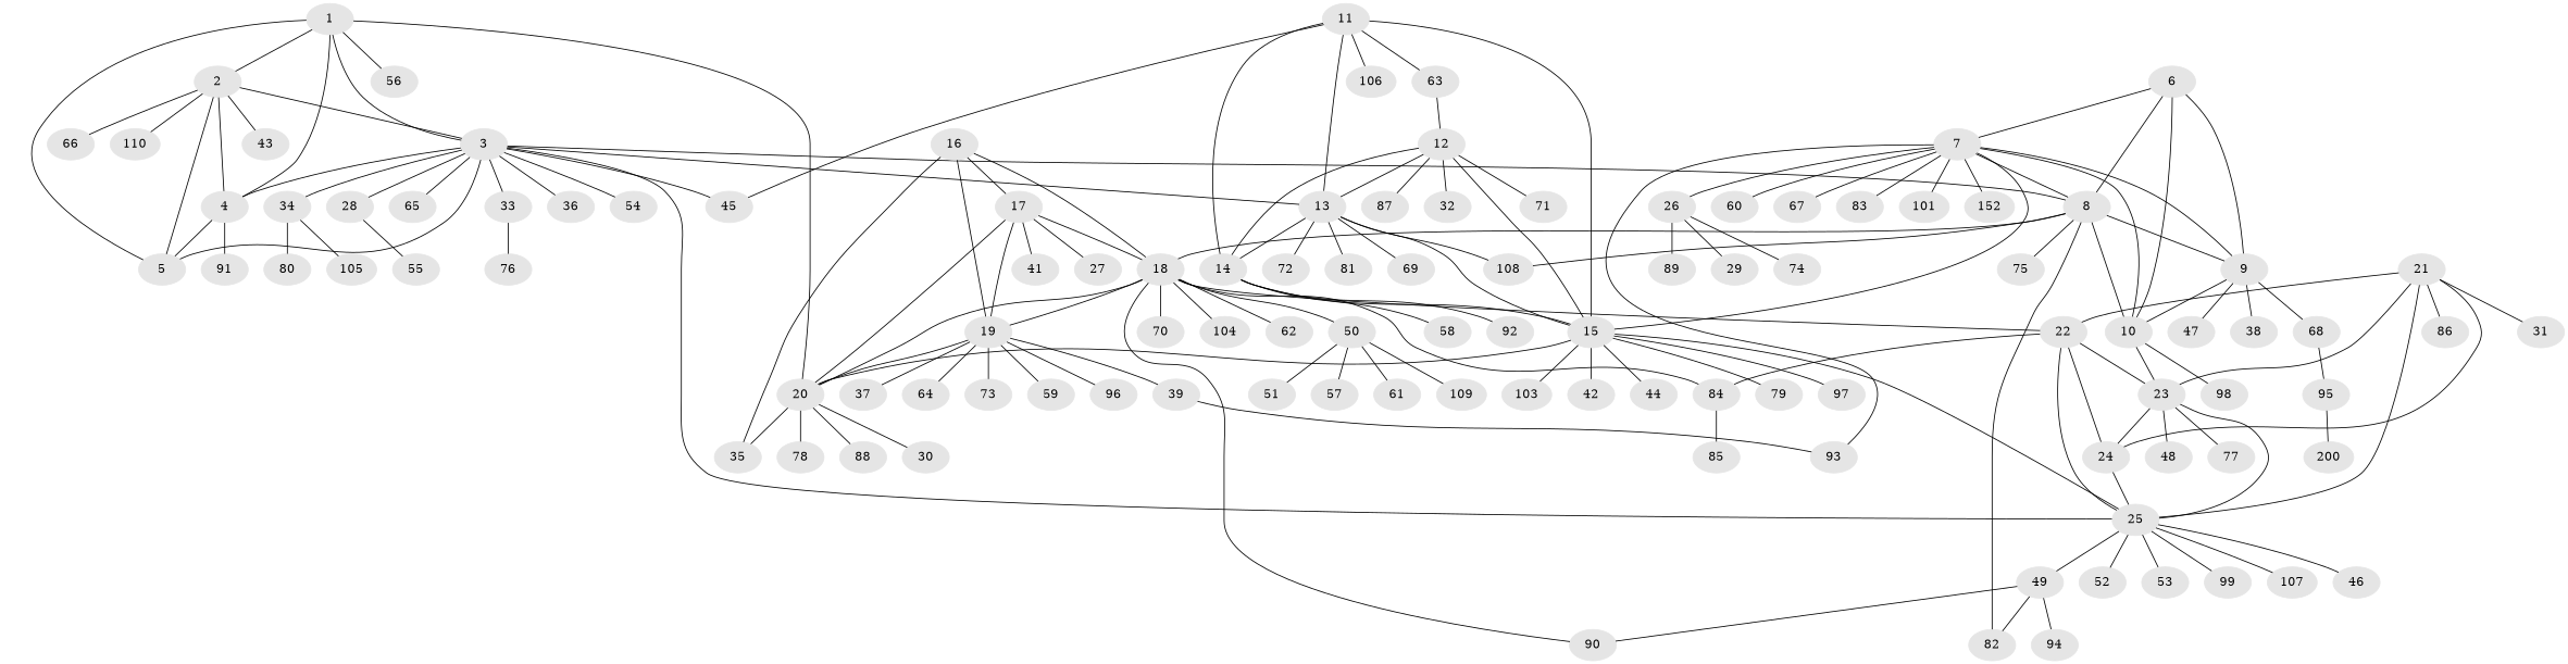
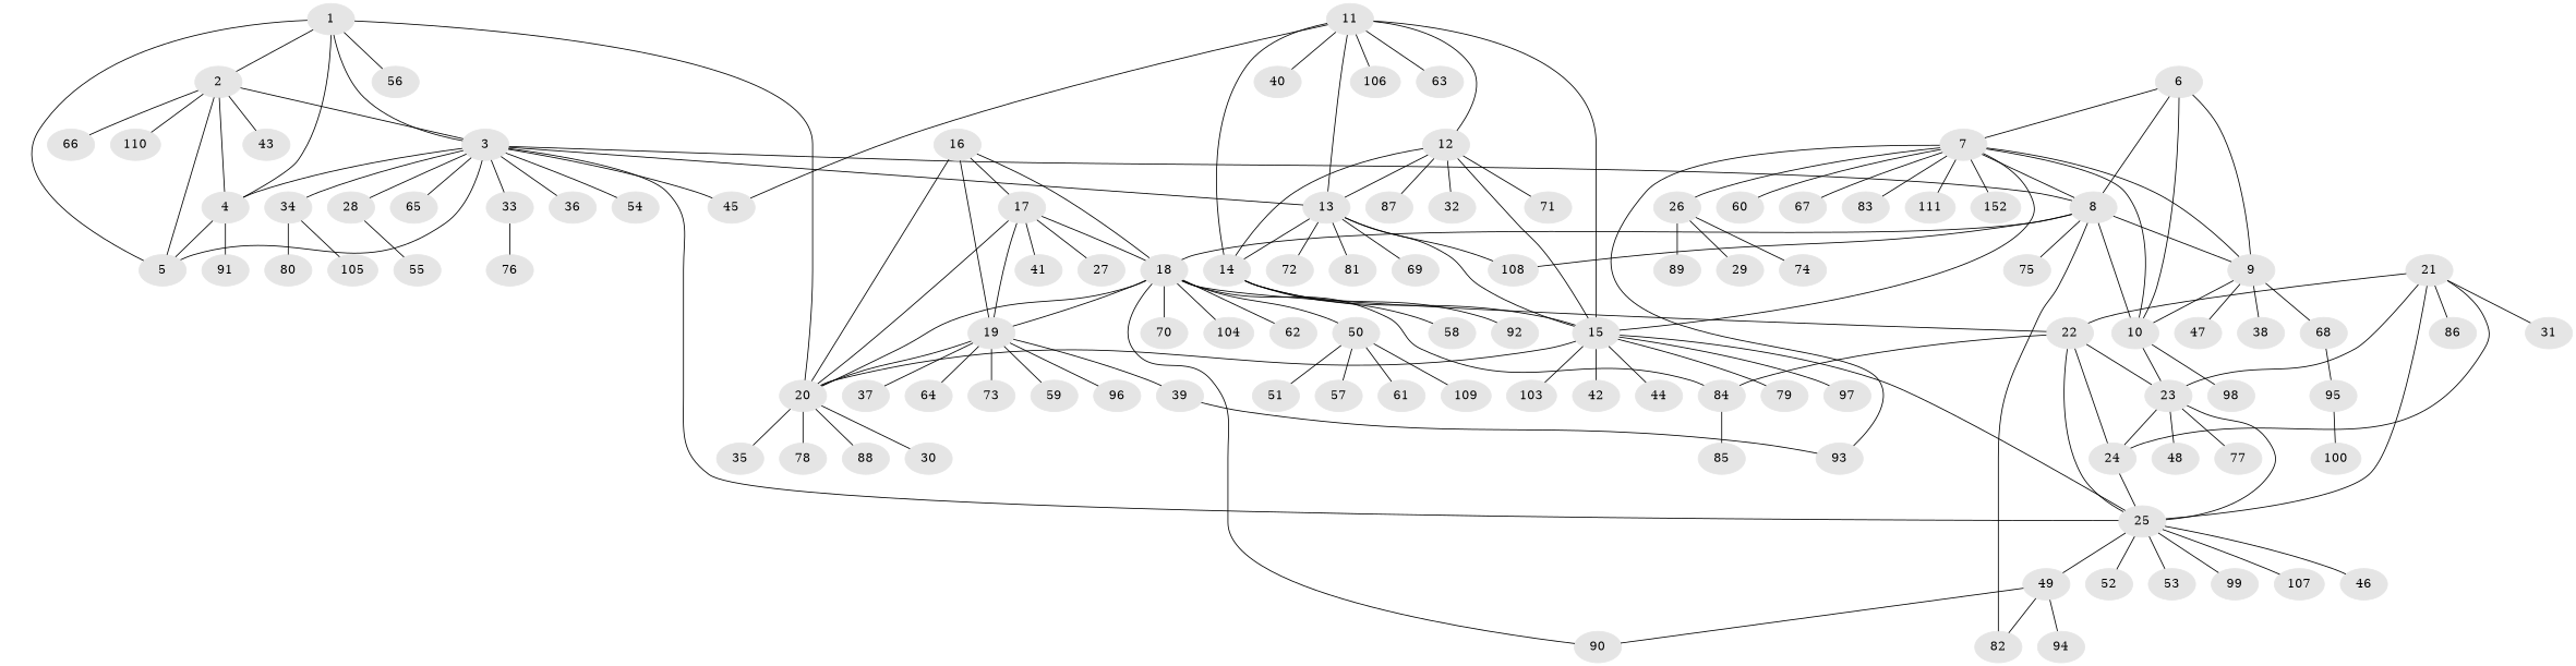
  graph {
    node [color=gray90 style=filled]
    1
    2
    3
    4
    5
    20
    56
    43
    66
    110
    8
    13
    25
    28
    33
    34
    36
    45
    54
    65
    91
    88
    30
    35
    78
    9
    10
    18
    75
    82
    108
    15
    14
    69
    72
    81
    46
    49
    52
    53
    99
    107
    55
    76
    80
    105
    6
    7
    26
    60
    67
    83
    93
-   101
+   101 [label=111]
    n55 [label=152]
    38
    47
    68
    23
    98
    42
    44
    79
    97
    103
    29
    74
    89
    19
    22
    50
    62
    70
    84
    90
    104
    95
    24
    48
    77
    11
    12
+   40
    63
    106
    32
    71
    87
    58
    92
    16
    17
    27
    41
    37
    39
    59
    64
    73
    96
    51
    57
    61
    109
    85
    21
    31
    86
    94
-   100 [label=200]
+   100
    1 -- 2
    1 -- 3
    1 -- 4
    1 -- 5
    1 -- 20
    1 -- 56
    2 -- 3
    2 -- 4
    2 -- 5
    2 -- 43
    2 -- 66
    2 -- 110
    3 -- 4
    3 -- 5
    3 -- 8
    3 -- 13
    3 -- 25
    3 -- 28
    3 -- 33
    3 -- 34
    3 -- 36
    3 -- 45
    3 -- 54
    3 -- 65
    4 -- 5
    4 -- 91
    20 -- 88
    20 -- 30
    20 -- 35
    20 -- 78
    8 -- 9
    8 -- 10
    8 -- 18
    8 -- 75
    8 -- 82
    8 -- 108
    13 -- 108
    13 -- 15
    13 -- 14
    13 -- 69
    13 -- 72
    13 -- 81
    25 -- 46
    25 -- 49
    25 -- 52
    25 -- 53
    25 -- 99
    25 -- 107
    28 -- 55
    33 -- 76
    34 -- 80
    34 -- 105
    9 -- 10
    9 -- 38
    9 -- 47
    9 -- 68
    10 -- 23
    10 -- 98
    18 -- 20
    18 -- 19
    18 -- 22
    18 -- 50
    18 -- 62
    18 -- 70
    18 -- 84
    18 -- 90
    18 -- 104
    15 -- 20
    15 -- 25
    15 -- 42
    15 -- 44
    15 -- 79
    15 -- 97
    15 -- 103
    14 -- 15
    14 -- 58
    14 -- 92
    49 -- 82
    49 -- 90
    49 -- 94
    6 -- 8
    6 -- 9
    6 -- 10
    6 -- 7
    7 -- 8
    7 -- 9
    7 -- 10
    7 -- 15
    7 -- 26
    7 -- 60
    7 -- 67
    7 -- 83
    7 -- 93
    7 -- 101
    7 -- n55
    26 -- 29
    26 -- 74
    26 -- 89
    68 -- 95
    23 -- 25
    23 -- 24
    23 -- 48
    23 -- 77
    19 -- 20
    19 -- 37
    19 -- 39
    19 -- 59
    19 -- 64
    19 -- 73
    19 -- 96
    22 -- 25
    22 -- 23
    22 -- 84
    22 -- 24
    50 -- 51
    50 -- 57
    50 -- 61
    50 -- 109
    84 -- 85
    95 -- 100
    24 -- 25
    11 -- 13
    11 -- 45
    11 -- 15
    11 -- 14
-   63 -- 12
+   11 -- 12
+   11 -- 40
    11 -- 63
    11 -- 106
    12 -- 13
    12 -- 15
    12 -- 14
    12 -- 32
    12 -- 71
    12 -- 87
-   16 -- 35
+   16 -- 20
    16 -- 18
    16 -- 19
    16 -- 17
    17 -- 20
    17 -- 18
    17 -- 19
    17 -- 27
    17 -- 41
    39 -- 93
    21 -- 25
    21 -- 23
    21 -- 22
    21 -- 24
    21 -- 31
    21 -- 86
  }
